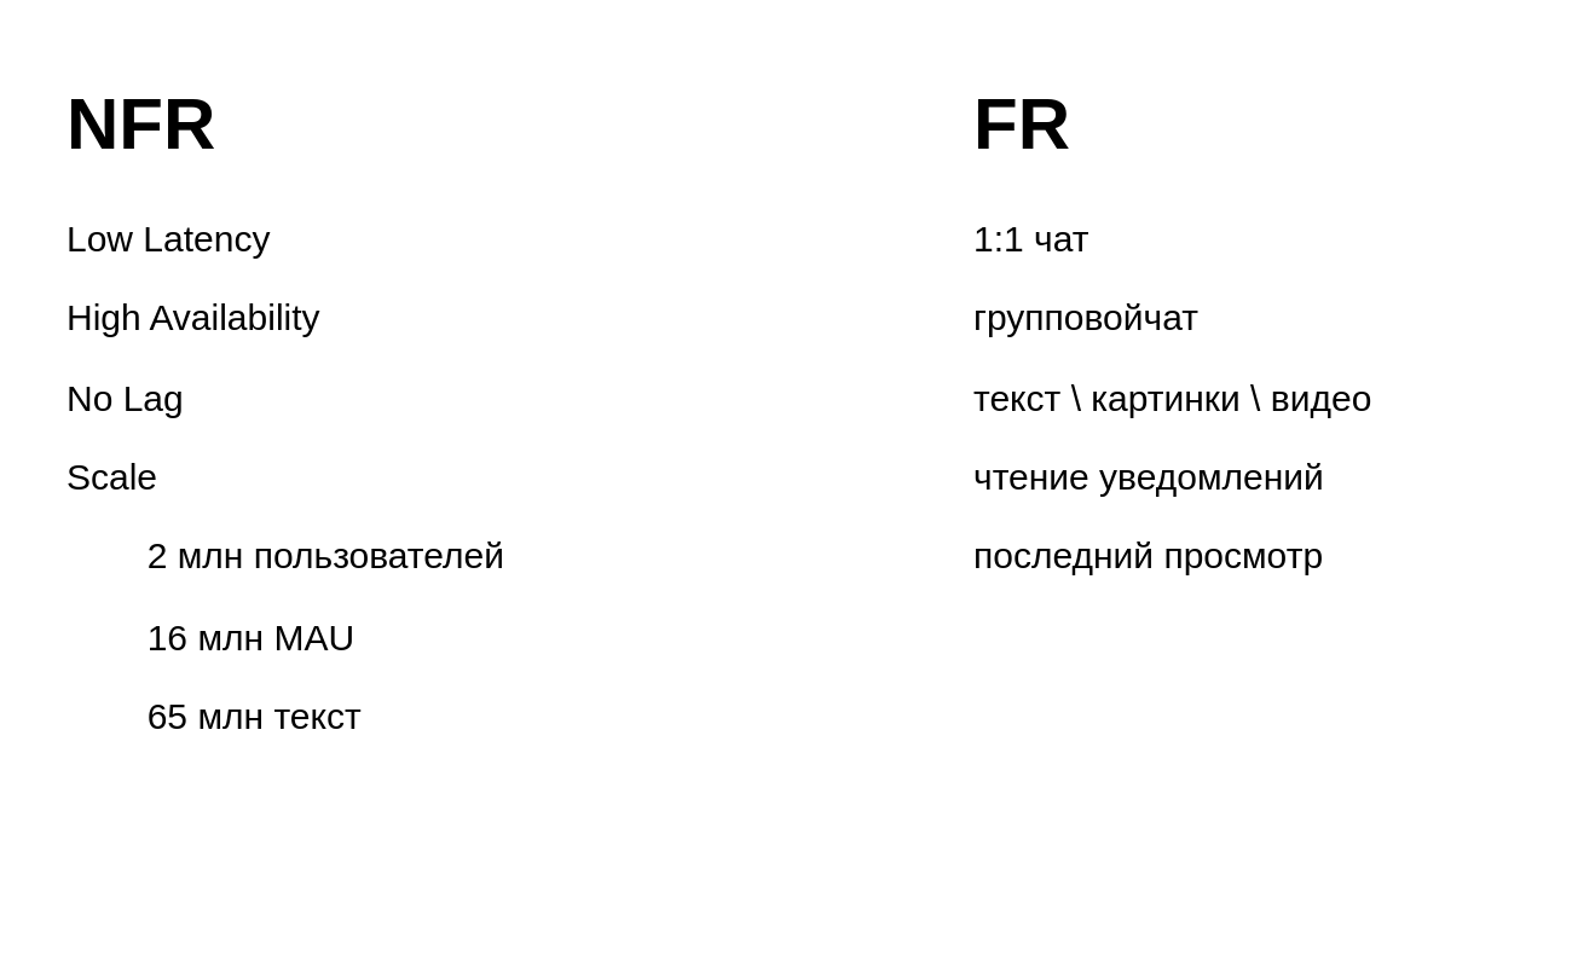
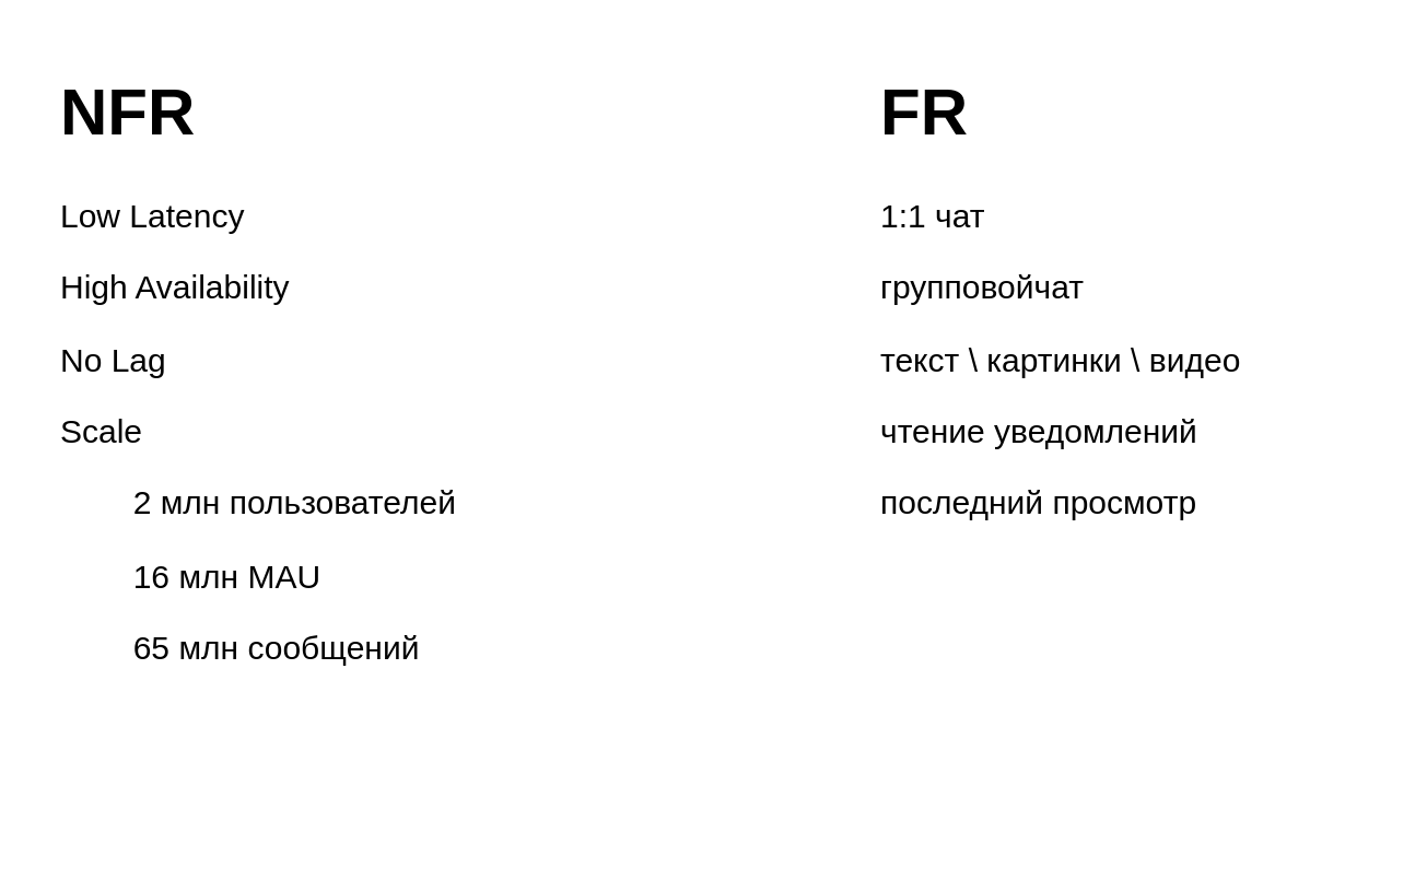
  <mxCell id="0" />
  <mxCell id="1" parent="0" />
  <mxCell id="2" value="&lt;h1 style=&quot;margin-top: 0px;&quot;&gt;FR&lt;/h1&gt;&lt;p&gt;1:1 чат&lt;/p&gt;&lt;p&gt;групповойчат&lt;/p&gt;&lt;p&gt;текст \ картинки \ видео&lt;/p&gt;&lt;p&gt;чтение уведомлений&lt;/p&gt;&lt;p&gt;последний просмотр&lt;/p&gt;" style="text;html=1;whiteSpace=wrap;overflow=hidden;rounded=0;" vertex="1" parent="1"><mxGeometry x="320" y="20" width="180" height="180" as="geometry" /></mxCell>
- <mxCell id="3" value="&lt;h1 style=&quot;margin-top: 0px;&quot;&gt;NFR&lt;/h1&gt;&lt;p&gt;Low Latency&lt;/p&gt;&lt;p&gt;High Availability&lt;/p&gt;&lt;p&gt;No Lag&lt;/p&gt;&lt;p&gt;Scale&lt;/p&gt;&lt;p&gt;&lt;span style=&quot;white-space: pre;&quot;&gt;&#09;&lt;/span&gt;2 млн пользователей&lt;br&gt;&lt;/p&gt;&lt;p&gt;&lt;span style=&quot;white-space: pre;&quot;&gt;&#09;&lt;/span&gt;16 млн MAU&lt;br&gt;&lt;/p&gt;&lt;p&gt;&lt;span style=&quot;white-space: pre;&quot;&gt;&#09;&lt;/span&gt;65 млн текст&lt;br&gt;&lt;/p&gt;" style="text;html=1;whiteSpace=wrap;overflow=hidden;rounded=0;" vertex="1" parent="1"><mxGeometry x="20" y="20" width="180" height="280" as="geometry" /></mxCell>
+ <mxCell id="3" value="&lt;h1 style=&quot;margin-top: 0px;&quot;&gt;NFR&lt;/h1&gt;&lt;p&gt;Low Latency&lt;/p&gt;&lt;p&gt;High Availability&lt;/p&gt;&lt;p&gt;No Lag&lt;/p&gt;&lt;p&gt;Scale&lt;/p&gt;&lt;p&gt;&lt;span style=&quot;white-space: pre;&quot;&gt;&#09;&lt;/span&gt;2 млн пользователей&lt;br&gt;&lt;/p&gt;&lt;p&gt;&lt;span style=&quot;white-space: pre;&quot;&gt;&#09;&lt;/span&gt;16 млн MAU&lt;br&gt;&lt;/p&gt;&lt;p&gt;&lt;span style=&quot;white-space: pre;&quot;&gt;&#09;&lt;/span&gt;65 млн сообщений&lt;br&gt;&lt;/p&gt;" style="text;html=1;whiteSpace=wrap;overflow=hidden;rounded=0;" vertex="1" parent="1"><mxGeometry x="20" y="20" width="180" height="280" as="geometry" /></mxCell>
